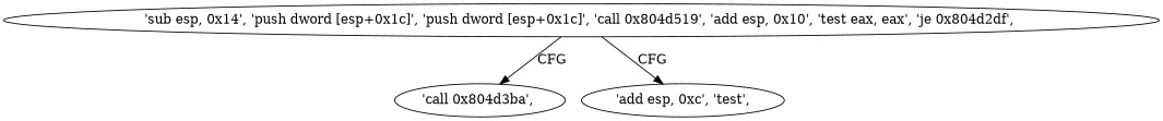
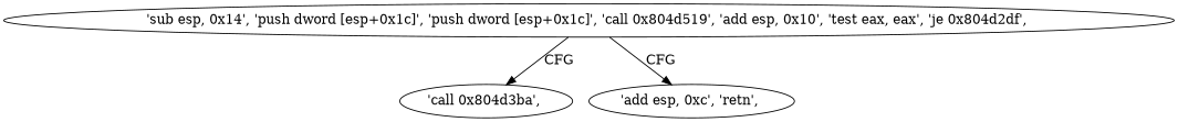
  digraph {
    n1 [label="'sub esp, 0x14', 'push dword [esp+0x1c]', 'push dword [esp+0x1c]', 'call 0x804d519', 'add esp, 0x10', 'test eax, eax', 'je 0x804d2df', "]
    n2 [label="'call 0x804d3ba', "]
-   n3 [label="'add esp, 0xc', 'test',"]
+   n3 [label="'add esp, 0xc', 'retn', "]
    n1 -> n2 [label=CFG]
    n1 -> n3 [label=CFG]
  }
